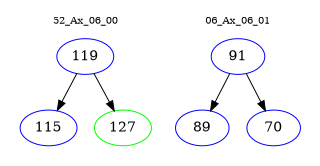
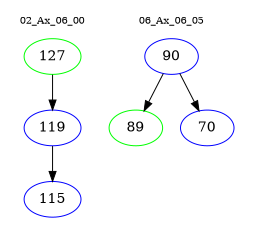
  digraph {
    node [color=blue]
    edge [color=black]
    n1 [label=119]
    n2 [label=115]
    n3 [color=green label=127]
-   n4 [label=91]
-   n5 [label=89]
+   n4 [label=90]
+   n5 [color=green label=89]
    n6 [label=70]
    subgraph cluster_1 {
      color=white
      fontsize=10
-     label="52_Ax_06_00"
+     label="02_Ax_06_00"
      n1
      n2
      n3
    }
    subgraph cluster_2 {
      color=white
      fontsize=10
-     label="06_Ax_06_01"
+     label="06_Ax_06_05"
      n4
      n5
      n6
    }
    n1 -> n2
-   n1 -> n3
+   n3 -> n1
    n4 -> n5
    n4 -> n6
  }
